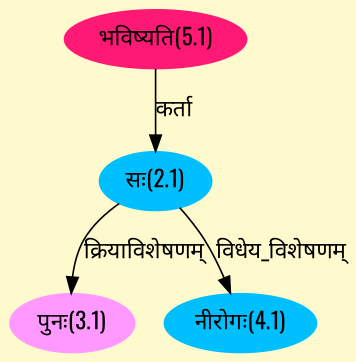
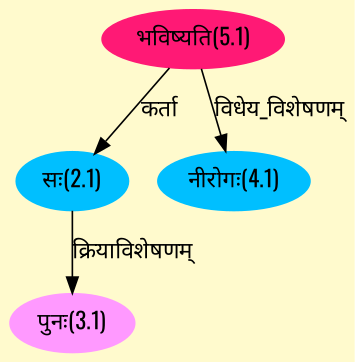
  digraph {
    bgcolor=lemonchiffon1
    compound=true
    fontname=Oswald
    rankdir=BT
    node [color="#00BFFF" fontname=Oswald style=filled]
    edge [dir=back fontname=Oswald]
    n1 [color="#FF1975" label="भविष्यति(5.1)"]
    n2 [label="सः(2.1)"]
    n3 [color="#FF99FF" label="पुनः(3.1)"]
    n4 [label="नीरोगः(4.1)"]
    n2 -> n1 [label="कर्ता"]
    n3 -> n2 [label="क्रियाविशेषणम्"]
-   n4 -> n2 [label="विधेय_विशेषणम्"]
+   n4 -> n1 [label="विधेय_विशेषणम्"]
  }
